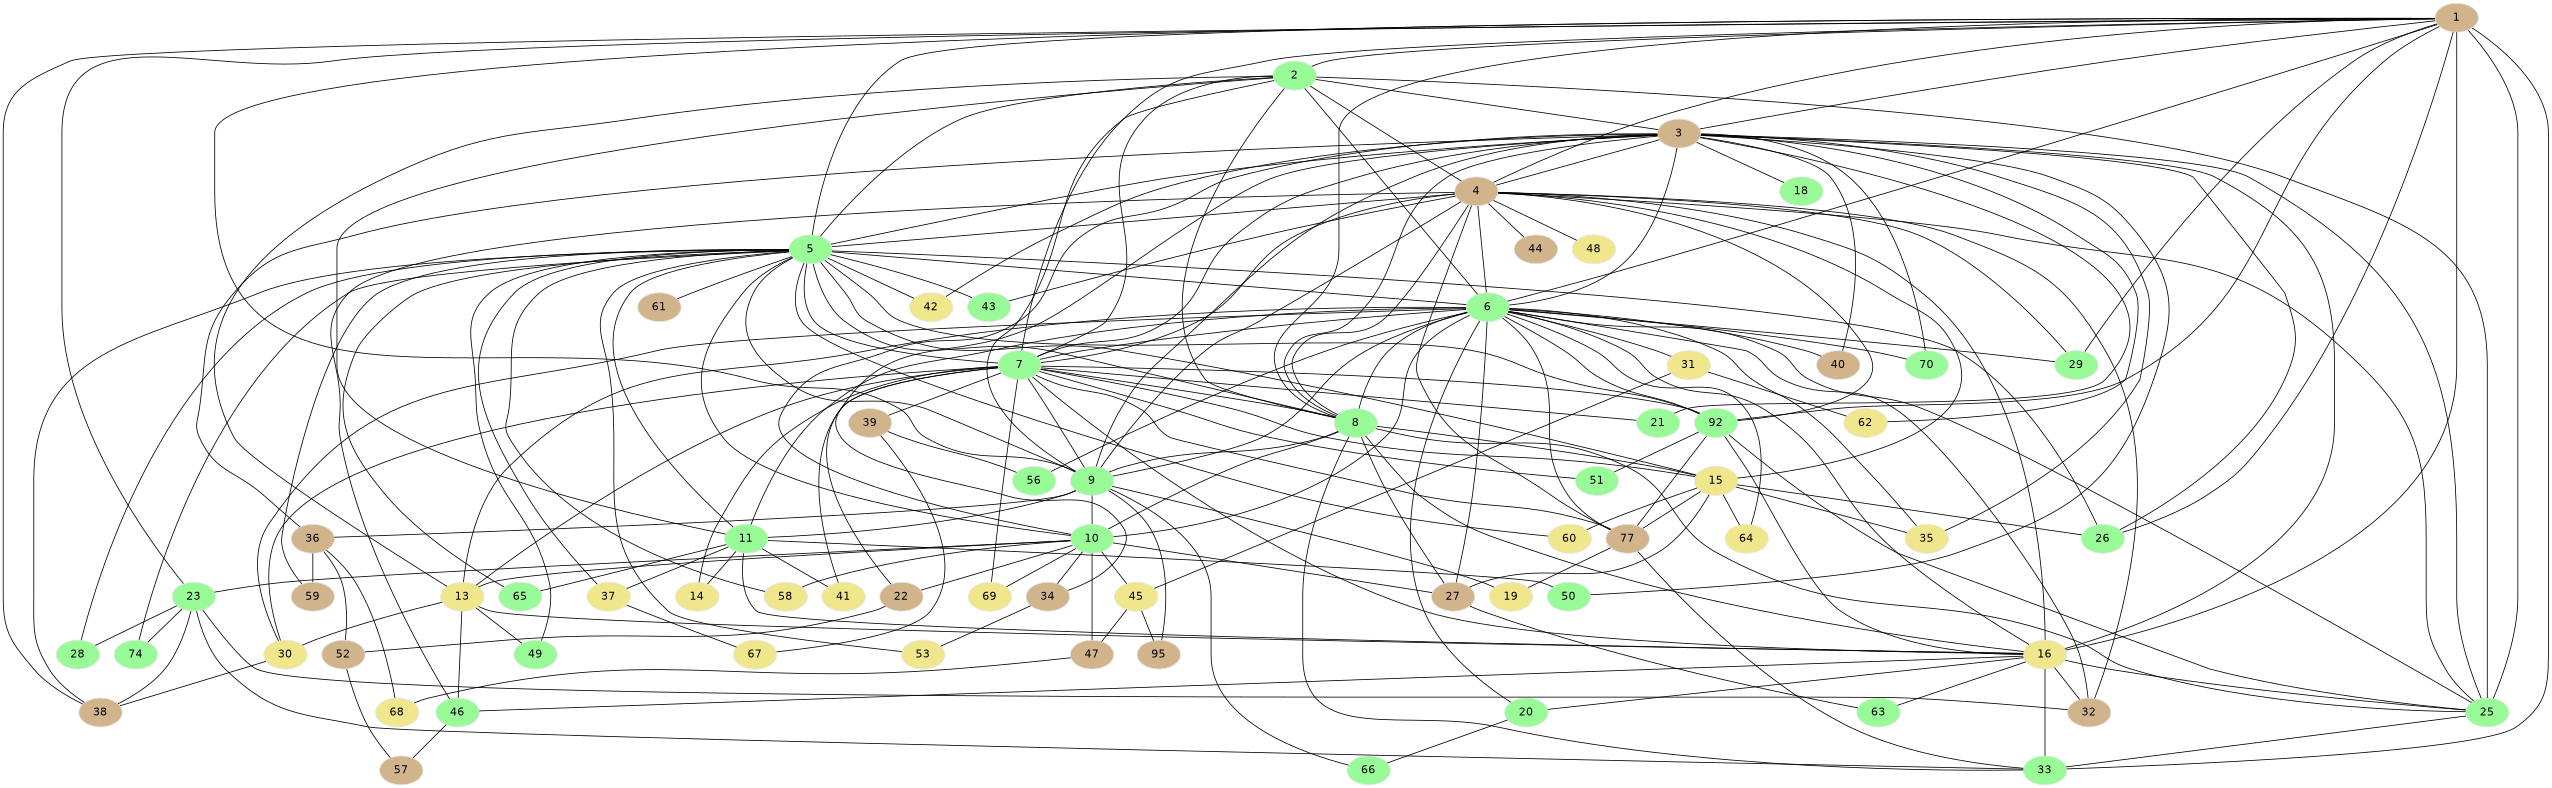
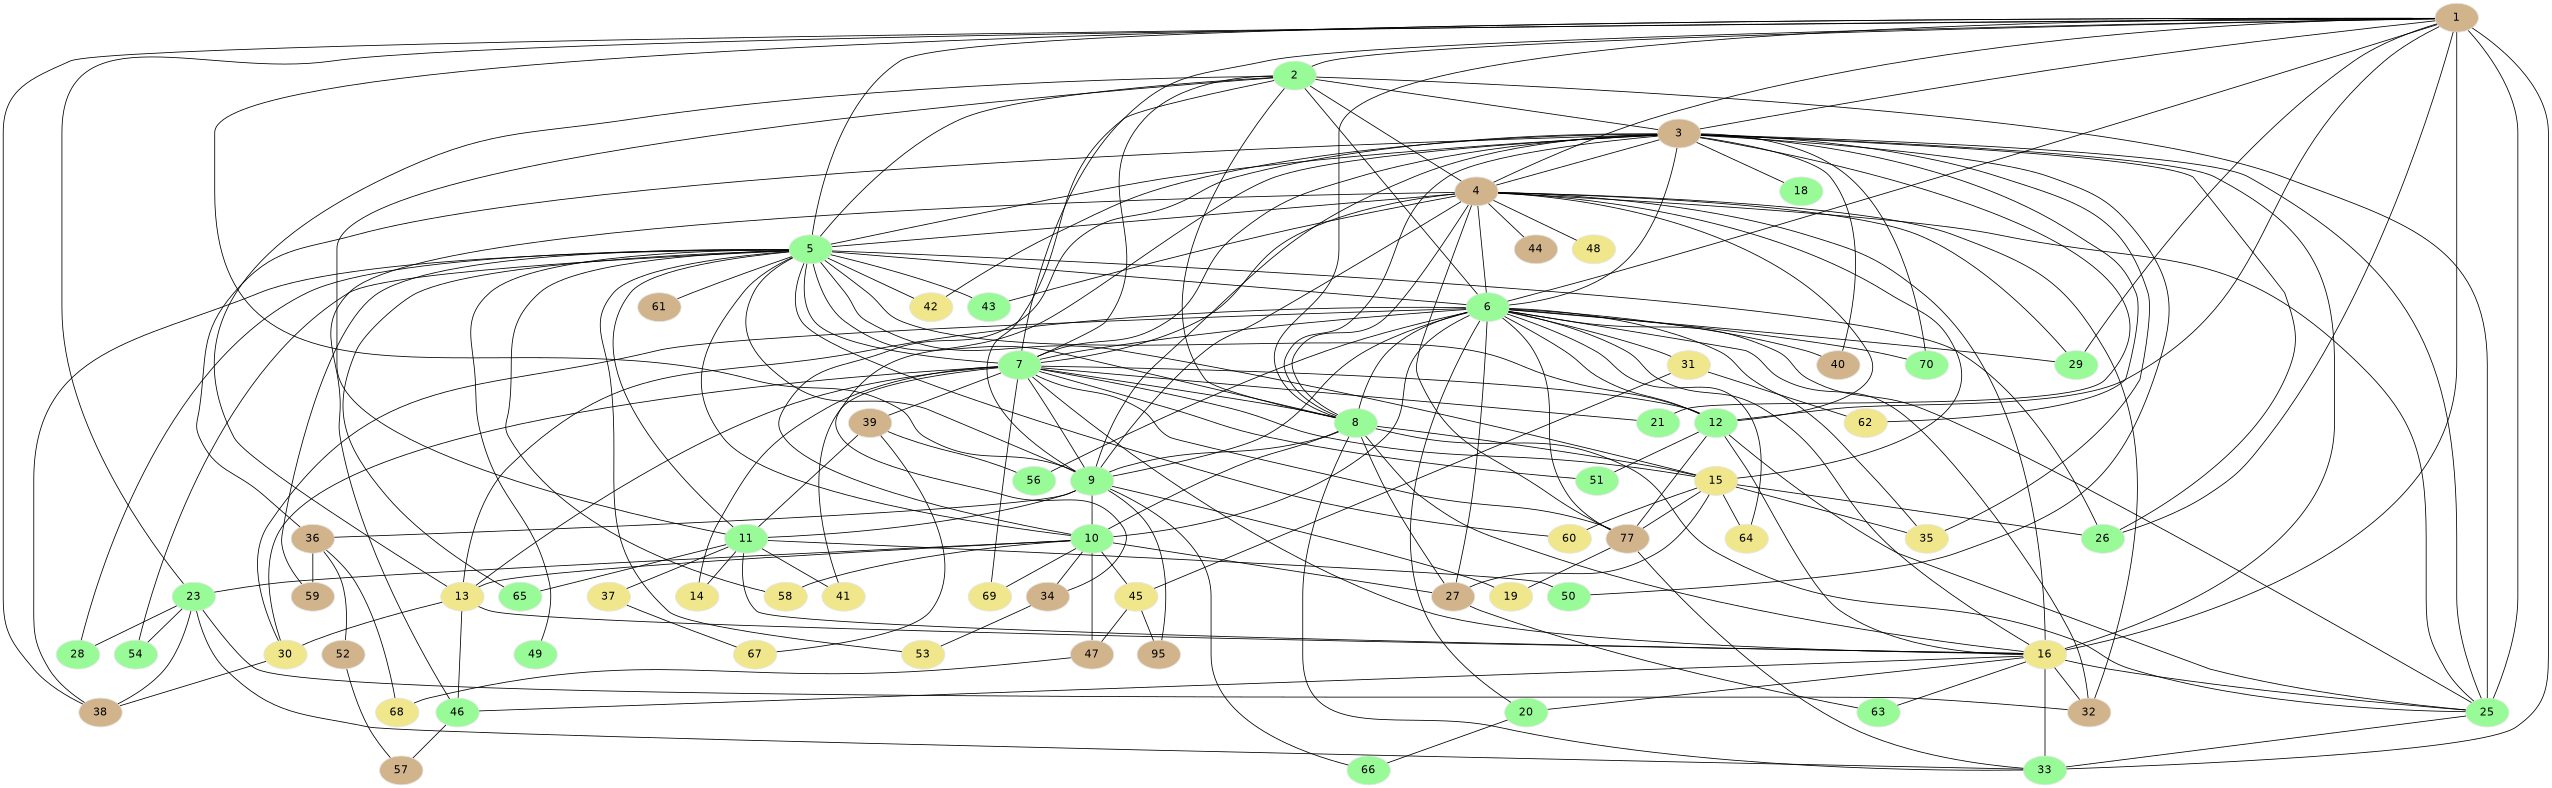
  graph {
    fontname="DejaVu Sans"
    node [color=gray90 fillcolor=palegreen fontname="DejaVu Sans" style=filled]
    edge [fontname="DejaVu Sans" weight=1.0]
    1 [fillcolor=tan]
    2
    3 [fillcolor=tan]
    4 [fillcolor=tan]
    5
    6
    7
    8
    9
-   12 [label=92]
+   12
    16 [fillcolor=khaki]
    23
    25
    26
    29
    33
    38 [fillcolor=tan]
    11
    13 [fillcolor=khaki]
    10
    18
    21
    34 [fillcolor=tan]
    35 [fillcolor=khaki]
    36 [fillcolor=tan]
    40 [fillcolor=tan]
    42 [fillcolor=khaki]
    50
    62 [fillcolor=khaki]
    70
    15 [fillcolor=khaki]
    n32 [fillcolor=tan label=77]
    32 [fillcolor=tan]
    43
    44 [fillcolor=tan]
    46
    48 [fillcolor=khaki]
    28
    37 [fillcolor=khaki]
    49
    53 [fillcolor=khaki]
-   54 [label=74]
+   54
    58 [fillcolor=khaki]
    59 [fillcolor=tan]
    60 [fillcolor=khaki]
    61 [fillcolor=tan]
    65
    20
    27 [fillcolor=tan]
    30 [fillcolor=khaki]
    31 [fillcolor=khaki]
    56
    64 [fillcolor=khaki]
    14 [fillcolor=khaki]
-   22 [fillcolor=tan]
    39 [fillcolor=tan]
    41 [fillcolor=khaki]
    51
    69 [fillcolor=khaki]
    19 [fillcolor=khaki]
    n61 [fillcolor=tan label=95]
    66
    63
    45 [fillcolor=khaki]
    47 [fillcolor=tan]
    52 [fillcolor=tan]
    68 [fillcolor=khaki]
    57 [fillcolor=tan]
    67 [fillcolor=khaki]
    1 -- 2 [weight=2.0]
    1 -- 3
    1 -- 4
    1 -- 5 [weight=2.0]
    1 -- 6
    1 -- 7
    1 -- 8
    1 -- 9
    1 -- 12
    1 -- 16 [weight=15.0]
    1 -- 23 [weight=2.0]
    1 -- 25
    1 -- 26
    1 -- 29
    1 -- 33
    1 -- 38
    2 -- 3
    2 -- 4
    2 -- 5 [weight=2.0]
    2 -- 6
    2 -- 7 [weight=2.0]
    2 -- 8 [weight=2.0]
    2 -- 9
    2 -- 25 [weight=8.0]
    2 -- 11
    2 -- 13
    3 -- 4
    3 -- 5 [weight=3.0]
    3 -- 6
    3 -- 7
    3 -- 8
    3 -- 9
    3 -- 16
    3 -- 25 [weight=2.0]
    3 -- 26
    3 -- 10 [weight=2.0]
    3 -- 18
    3 -- 21
    3 -- 34
    3 -- 35
    3 -- 36
    3 -- 40
    3 -- 42
    3 -- 50
    3 -- 62
    3 -- 70
    4 -- 5 [weight=3.0]
    4 -- 6
    4 -- 7
    4 -- 8
    4 -- 9 [weight=2.0]
    4 -- 12
    4 -- 16
    4 -- 25
    4 -- 29
    4 -- 15
    4 -- n32
    4 -- 32
    4 -- 43
    4 -- 44
    4 -- 46
    4 -- 48
    5 -- 6 [weight=3.0]
    5 -- 7 [weight=2.0]
    5 -- 8 [weight=3.0]
    5 -- 9 [weight=2.0]
    5 -- 12 [weight=2.0]
    5 -- 26
    5 -- 38
    5 -- 11
    5 -- 10
    5 -- 42
    5 -- 15
    5 -- 43
    5 -- 28
-   5 -- 37
    5 -- 49
    5 -- 53
    5 -- 54
    5 -- 58
    5 -- 59
    5 -- 60
    5 -- 61 [weight=2.0]
    5 -- 65
    6 -- 7 [weight=2.0]
    6 -- 8
    6 -- 9
    6 -- 12
    6 -- 16 [weight=2.0]
    6 -- 25
    6 -- 29
-   6 -- 11
+   39 -- 11
    6 -- 13
    6 -- 10 [weight=2.0]
    6 -- 35
    6 -- 40
    6 -- 70
    6 -- n32
    6 -- 32
    6 -- 20
    6 -- 27
    6 -- 30 [weight=2.0]
    6 -- 31
    6 -- 56
    6 -- 64
    7 -- 8
    7 -- 9 [weight=2.0]
    7 -- 12
    7 -- 16
    7 -- 13
    7 -- 21
    7 -- 15
    7 -- n32
    7 -- 30
    7 -- 14
-   7 -- 22
    7 -- 39
    7 -- 41
    7 -- 51
    7 -- 69
    8 -- 9
    8 -- 16
    8 -- 25
    8 -- 33
    8 -- 10 [weight=10.0]
    8 -- 15
    8 -- 27
    9 -- 11
    9 -- 10 [weight=3.0]
    9 -- 36
    9 -- 19
    9 -- n61
    9 -- 66
    12 -- 16
    12 -- 25
    12 -- n32
    12 -- 51
    16 -- 25
    16 -- 33 [weight=2.0]
    16 -- 32
    16 -- 46
    16 -- 20 [weight=2.0]
    16 -- 63
    23 -- 33
    23 -- 38
    23 -- 32
    23 -- 28
    23 -- 54
    25 -- 33
    11 -- 16
    11 -- 50
    11 -- 37
    11 -- 65
    11 -- 14
    11 -- 41
    13 -- 16
    13 -- 46
-   13 -- 49
    13 -- 30
    10 -- 23
    10 -- 13
    10 -- 34
    10 -- 58
    10 -- 27
-   10 -- 22
    10 -- 69
    10 -- 45
    10 -- 47
    34 -- 53
    36 -- 59
    36 -- 52
    36 -- 68
    15 -- 26
    15 -- 35
    15 -- n32
    15 -- 60
    15 -- 27
    15 -- 64
    n32 -- 33
    n32 -- 19
    46 -- 57
    37 -- 67
    20 -- 66
    27 -- 63
    30 -- 38
    31 -- 62
    31 -- 45
-   22 -- 52
    39 -- 56
    39 -- 67
    45 -- n61
    45 -- 47
    47 -- 68
    52 -- 57
  }
